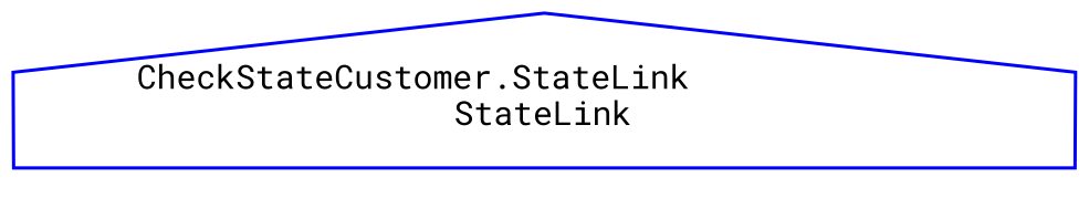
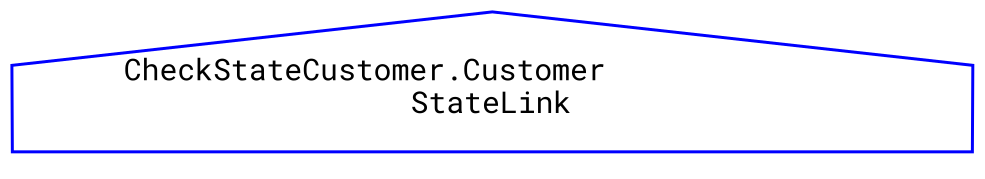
  digraph {
    rankdir=TB
    fontname="Roboto Mono"
-   n1 [color=blue fillcolor=white fontname="Roboto Mono" fontsize=10 height=0.2 label="CheckStateCustomer.StateLink\lStateLink" shape=house style=filled width=0.4]
+   n1 [color=blue fillcolor=white fontname="Roboto Mono" fontsize=10 height=0.2 label="CheckStateCustomer.Customer\lStateLink" shape=house style=filled width=0.4]
  }
